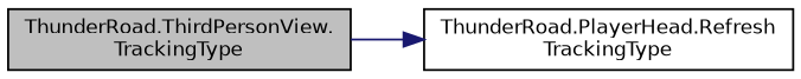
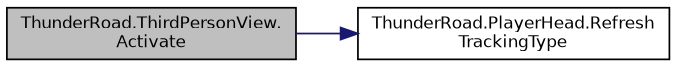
  digraph {
    rankdir=LR
    node [color=black fontname=Helvetica fontsize=10 shape=record style=filled]
-   n1 [fillcolor=grey75 fontcolor=black height=0.2 label="ThunderRoad.ThirdPersonView.\lTrackingType" width=0.4]
+   n1 [fillcolor=grey75 fontcolor=black height=0.2 label="ThunderRoad.ThirdPersonView.\lActivate" width=0.4]
    n2 [fillcolor=white height=0.2 label="ThunderRoad.PlayerHead.Refresh\lTrackingType" width=0.4]
    n1 -> n2 [color=midnightblue fontname=Helvetica fontsize=10 labelfontname=Helvetica labelfontsize=10 style=solid]
  }
